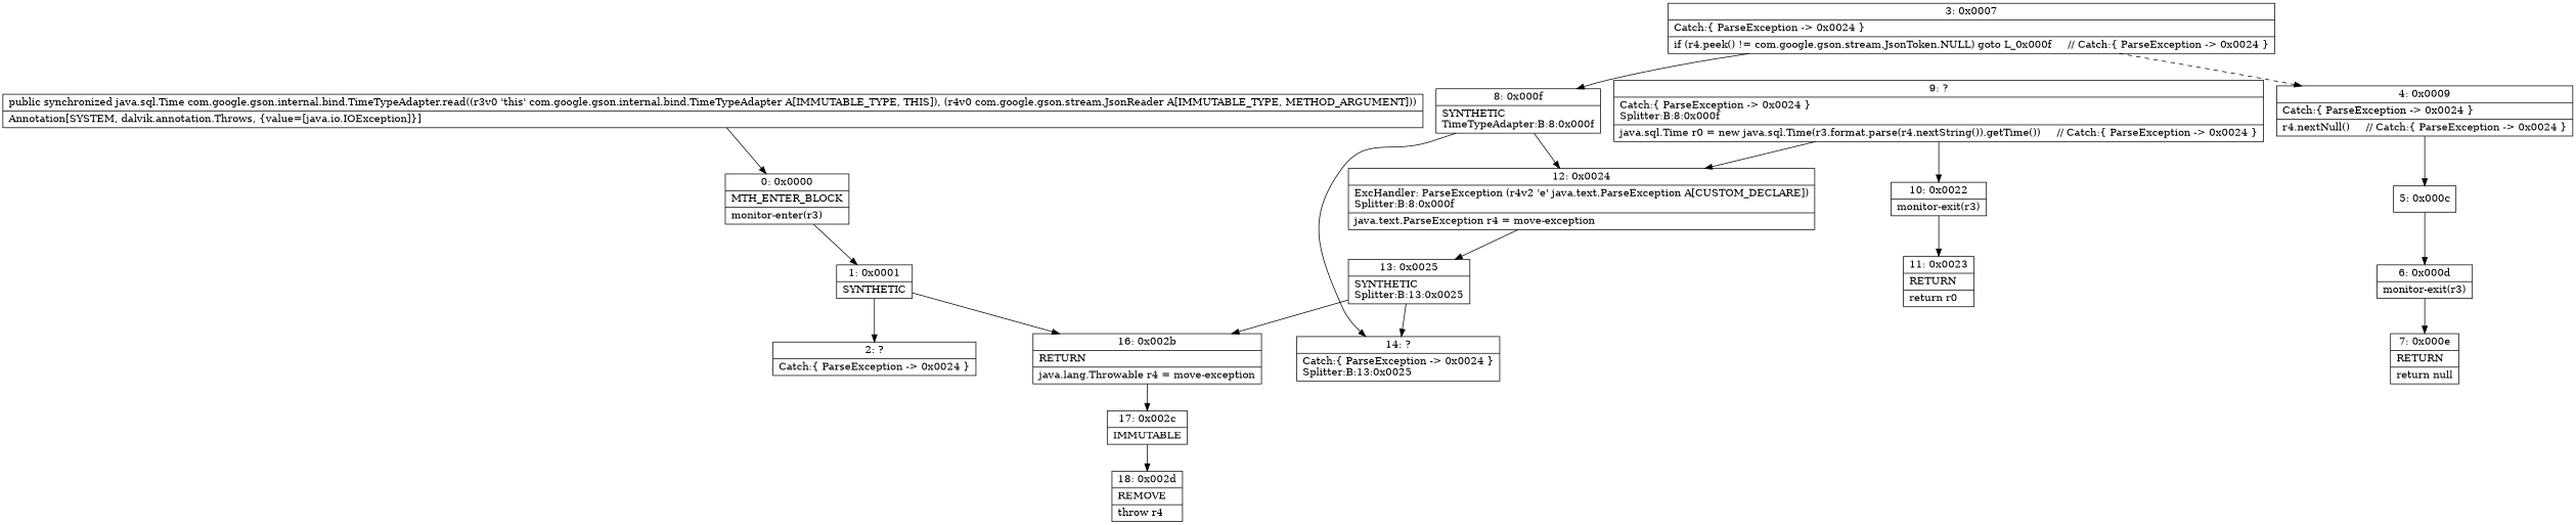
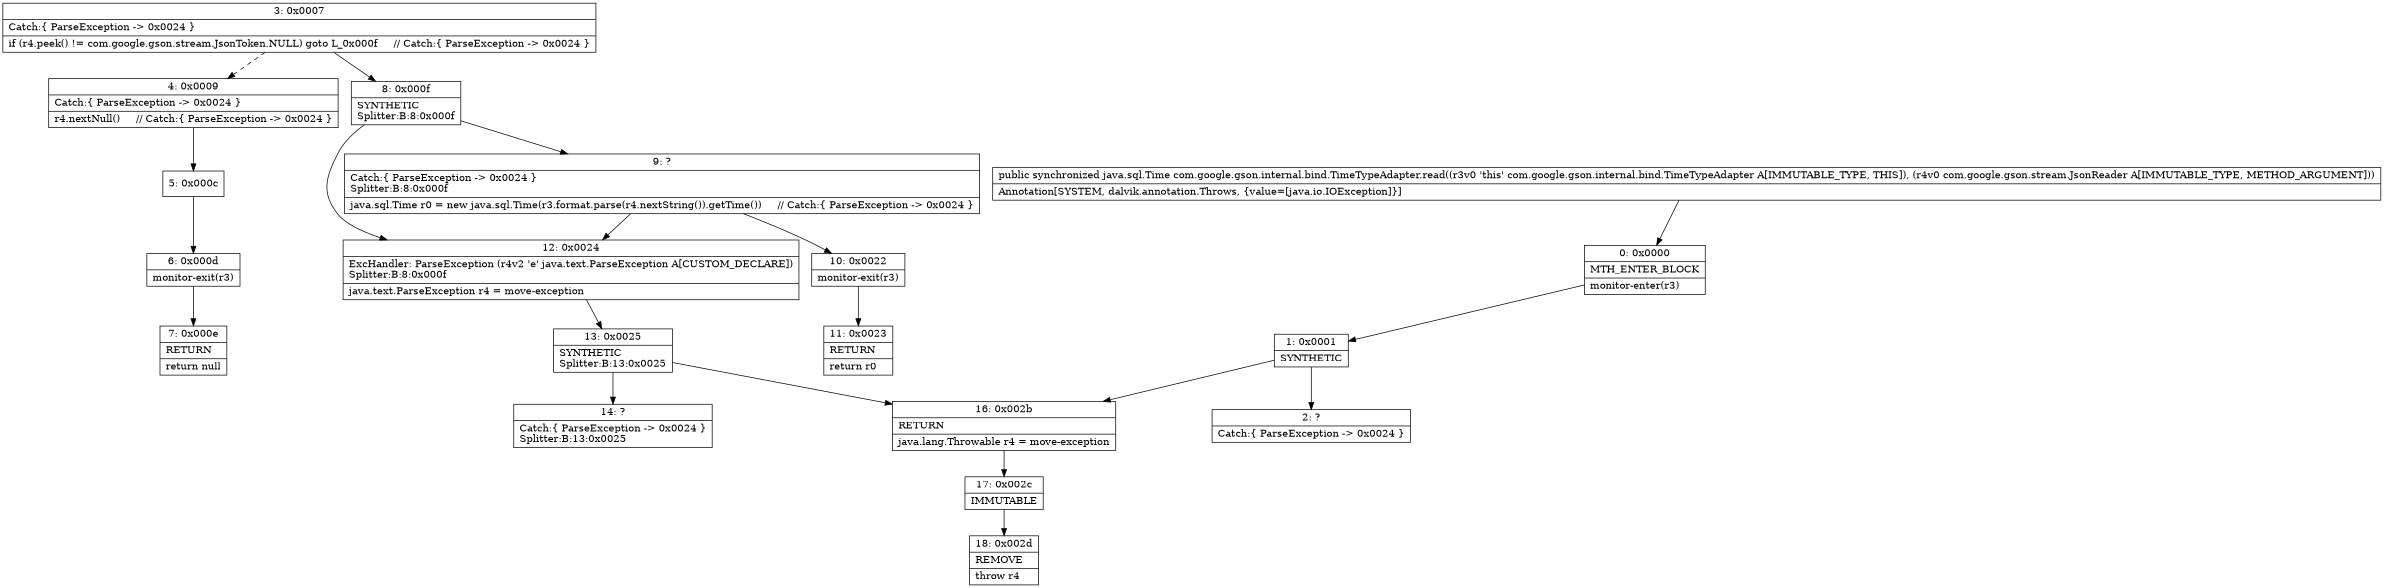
  digraph {
    node [shape=record]
    n1 [label="{0\:\ 0x0000|MTH_ENTER_BLOCK\l|monitor\-enter(r3)\l}"]
    n2 [label="{1\:\ 0x0001|SYNTHETIC\l}"]
    n3 [label="{2\:\ ?|Catch:\{ ParseException \-\> 0x0024 \}\l}"]
    n4 [label="{16\:\ 0x002b|RETURN\l|java.lang.Throwable r4 = move\-exception\l}"]
    n5 [label="{17\:\ 0x002c|IMMUTABLE\l}"]
    n6 [label="{3\:\ 0x0007|Catch:\{ ParseException \-\> 0x0024 \}\l|if (r4.peek() != com.google.gson.stream.JsonToken.NULL) goto L_0x000f     \/\/ Catch:\{ ParseException \-\> 0x0024 \}\l}"]
    n7 [label="{4\:\ 0x0009|Catch:\{ ParseException \-\> 0x0024 \}\l|r4.nextNull()     \/\/ Catch:\{ ParseException \-\> 0x0024 \}\l}"]
-   n8 [label="{8\:\ 0x000f|SYNTHETIC\lTimeTypeAdapter:B:8:0x000f\l}"]
+   n8 [label="{8\:\ 0x000f|SYNTHETIC\lSplitter:B:8:0x000f\l}"]
    n9 [label="{5\:\ 0x000c}"]
    n10 [label="{9\:\ ?|Catch:\{ ParseException \-\> 0x0024 \}\lSplitter:B:8:0x000f\l|java.sql.Time r0 = new java.sql.Time(r3.format.parse(r4.nextString()).getTime())     \/\/ Catch:\{ ParseException \-\> 0x0024 \}\l}"]
    n11 [label="{12\:\ 0x0024|ExcHandler: ParseException (r4v2 'e' java.text.ParseException A[CUSTOM_DECLARE])\lSplitter:B:8:0x000f\l|java.text.ParseException r4 = move\-exception\l}"]
    n12 [label="{6\:\ 0x000d|monitor\-exit(r3)\l}"]
    n13 [label="{7\:\ 0x000e|RETURN\l|return null\l}"]
    n14 [label="{10\:\ 0x0022|monitor\-exit(r3)\l}"]
    n15 [label="{13\:\ 0x0025|SYNTHETIC\lSplitter:B:13:0x0025\l}"]
    n16 [label="{11\:\ 0x0023|RETURN\l|return r0\l}"]
    n17 [label="{14\:\ ?|Catch:\{ ParseException \-\> 0x0024 \}\lSplitter:B:13:0x0025\l}"]
    n18 [label="{18\:\ 0x002d|REMOVE\l|throw r4\l}"]
    n19 [label="{public synchronized java.sql.Time com.google.gson.internal.bind.TimeTypeAdapter.read((r3v0 'this' com.google.gson.internal.bind.TimeTypeAdapter A[IMMUTABLE_TYPE, THIS]), (r4v0 com.google.gson.stream.JsonReader A[IMMUTABLE_TYPE, METHOD_ARGUMENT]))  | Annotation[SYSTEM, dalvik.annotation.Throws, \{value=[java.io.IOException]\}]\l}"]
    n1 -> n2
    n2 -> n3
    n2 -> n4
    n4 -> n5
    n5 -> n18
    n6 -> n7 [style=dashed]
    n6 -> n8
    n7 -> n9
-   n8 -> n17
+   n8 -> n10
    n8 -> n11
    n9 -> n12
    n10 -> n11
    n10 -> n14
    n11 -> n15
    n12 -> n13
    n14 -> n16
    n15 -> n4
    n15 -> n17
    n19 -> n1
  }
